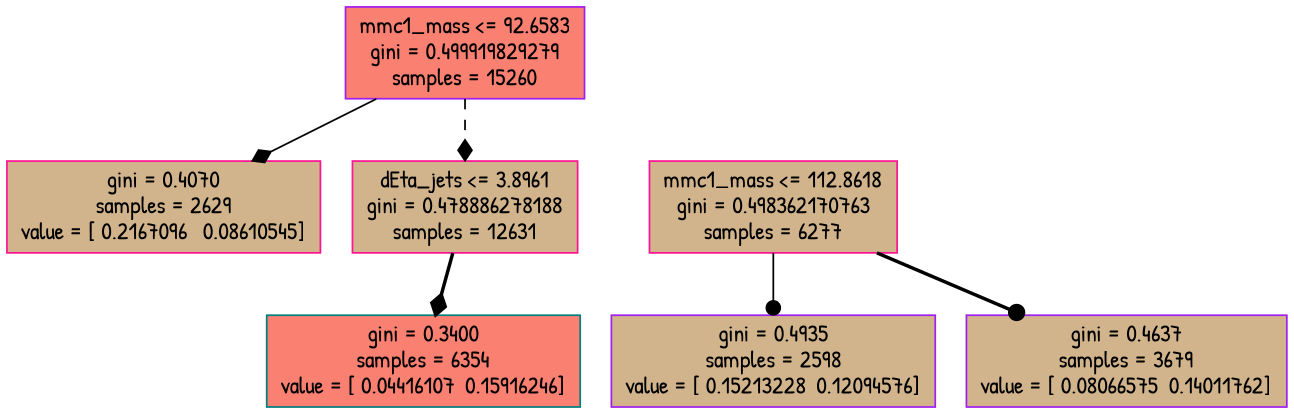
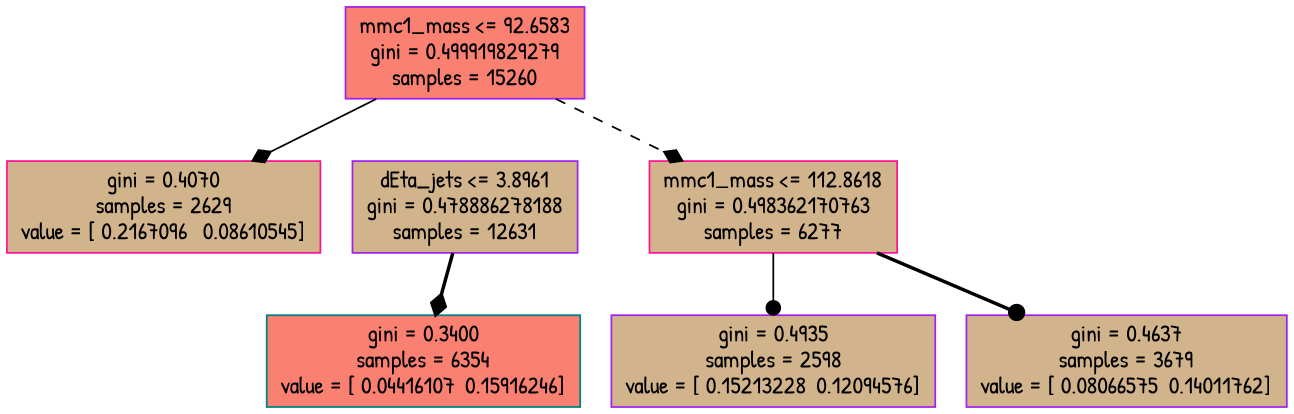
  digraph {
    fontname="Patrick Hand"
    node [color=purple fillcolor=tan fontname="Patrick Hand" shape=box style=filled]
    edge [arrowhead=diamond fontname="Patrick Hand" style=solid]
    n1 [fillcolor=salmon label="mmc1_mass <= 92.6583\ngini = 0.499919829279\nsamples = 15260"]
    n2 [color=deeppink label="gini = 0.4070\nsamples = 2629\nvalue = [ 0.2167096   0.08610545]"]
-   n3 [color=deeppink label="dEta_jets <= 3.8961\ngini = 0.478886278188\nsamples = 12631"]
+   n3 [label="dEta_jets <= 3.8961\ngini = 0.478886278188\nsamples = 12631"]
    n4 [color=teal fillcolor=salmon label="gini = 0.3400\nsamples = 6354\nvalue = [ 0.04416107  0.15916246]"]
    n5 [color=deeppink label="mmc1_mass <= 112.8618\ngini = 0.498362170763\nsamples = 6277"]
    n6 [label="gini = 0.4935\nsamples = 2598\nvalue = [ 0.15213228  0.12094576]"]
    n7 [label="gini = 0.4637\nsamples = 3679\nvalue = [ 0.08066575  0.14011762]"]
    n1 -> n2
-   n1 -> n3 [style=dashed]
+   n1 -> n5 [style=dashed]
    n3 -> n4 [style=bold]
    n5 -> n6 [arrowhead=dot]
    n5 -> n7 [arrowhead=dot style=bold]
  }
